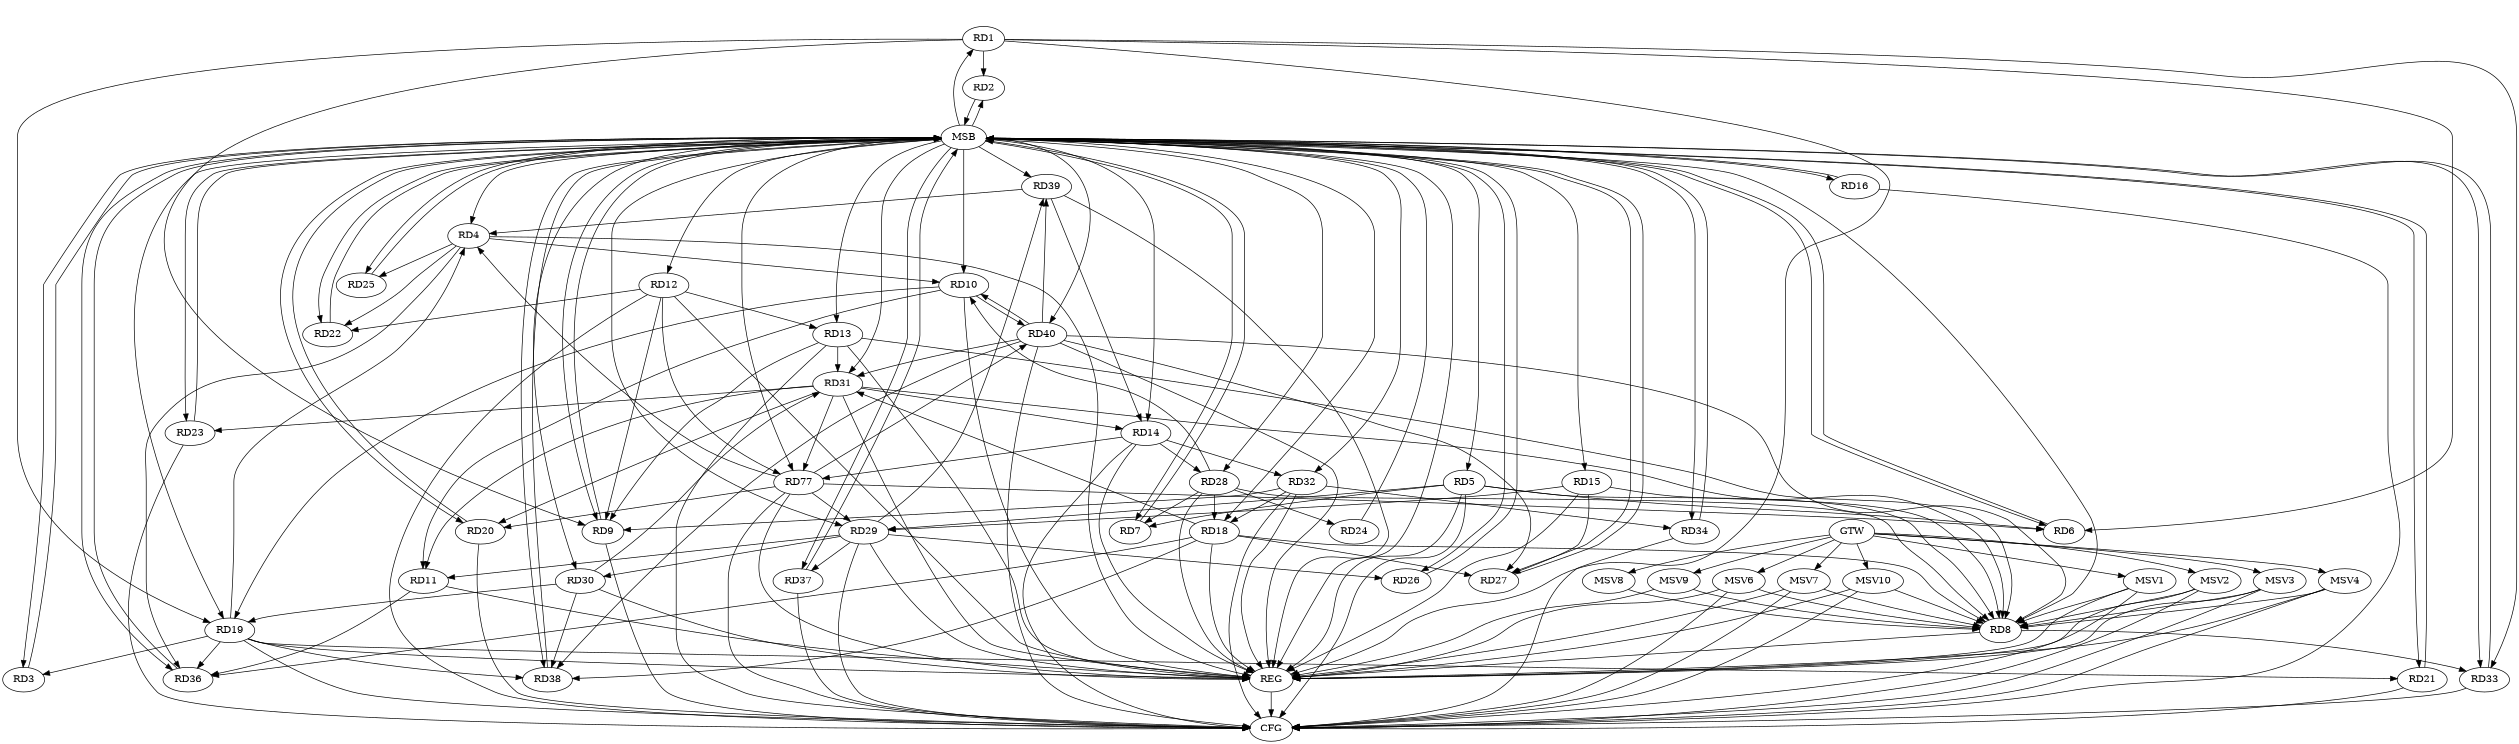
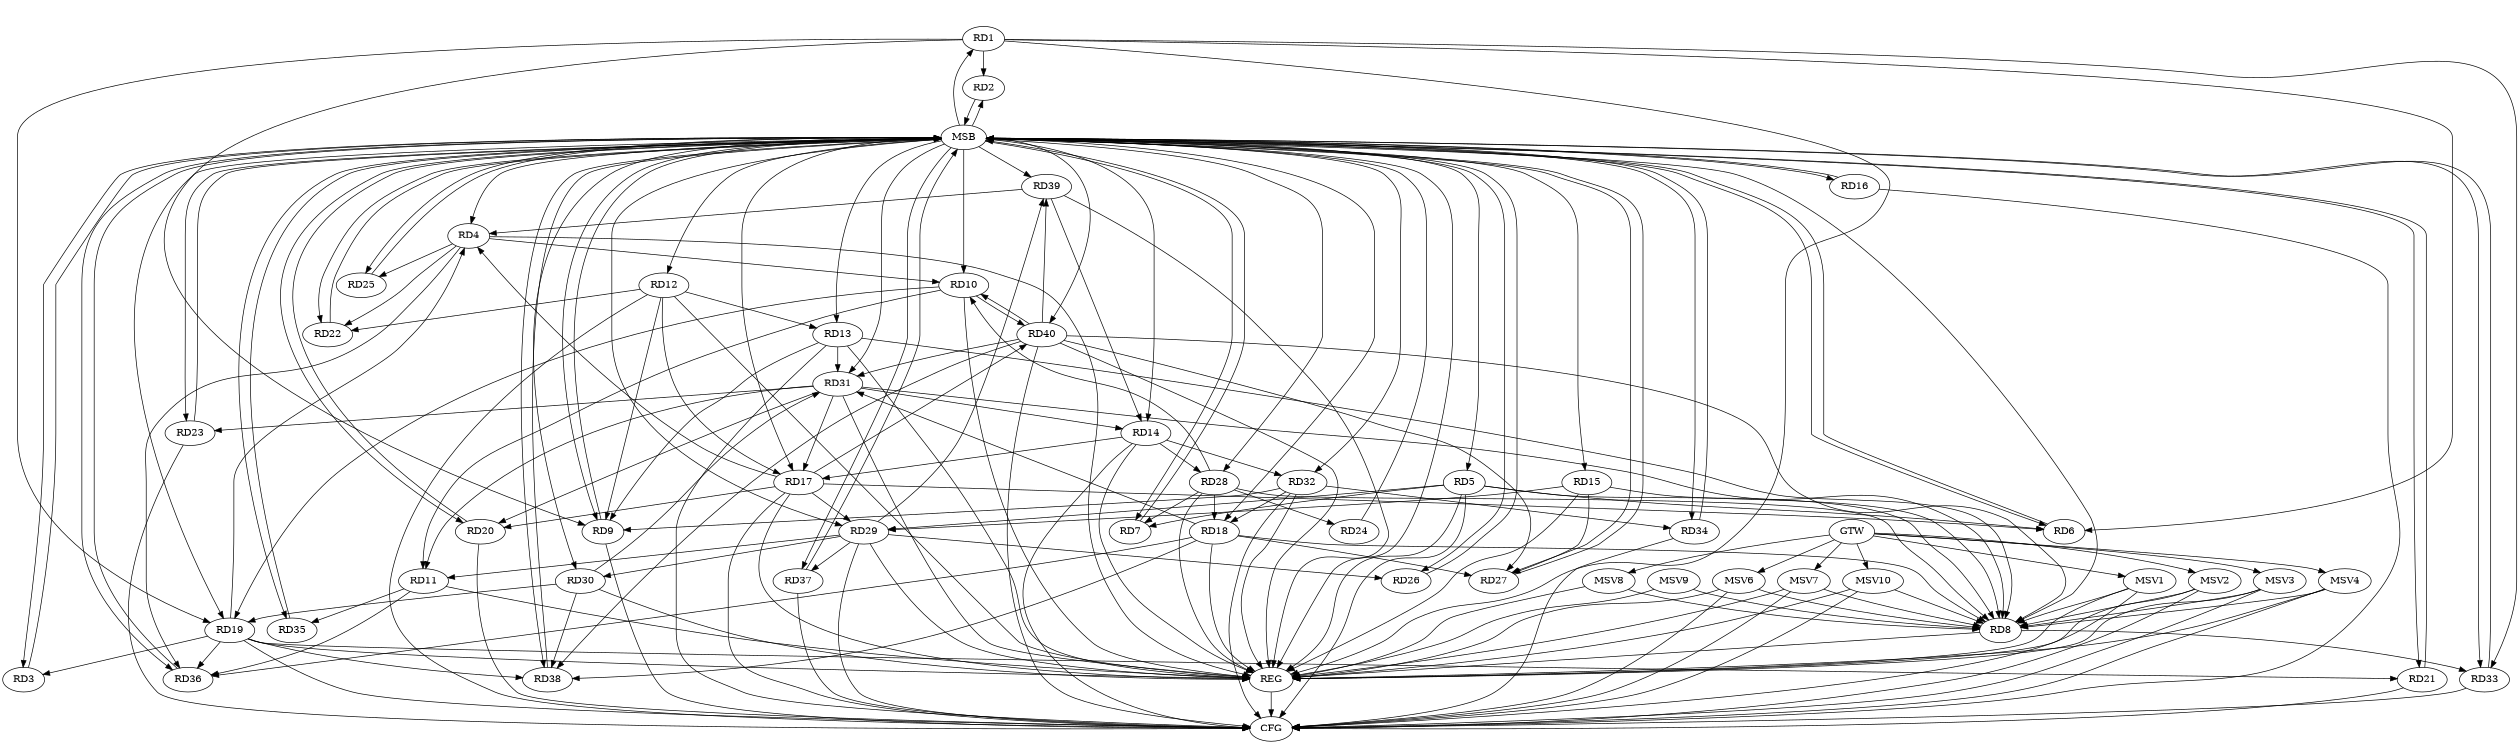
  strict digraph {
    n1 [label=RD1]
    n2 [label=RD2]
    n3 [label=RD6]
    n4 [label=RD9]
    n5 [label=RD19]
    n6 [label=RD33]
    n7 [label=REG]
    n8 [label=MSB]
    n9 [label=CFG]
    n10 [label=RD3]
    n11 [label=RD4]
    n12 [label=RD36]
    n13 [label=RD38]
    n14 [label=RD21]
    n15 [label=RD10]
    n16 [label=RD22]
    n17 [label=RD25]
    n18 [label=RD5]
    n19 [label=RD7]
    n20 [label=RD8]
    n21 [label=RD29]
    n22 [label=RD40]
+   n23 [label=RD35]
    n24 [label=RD12]
    n25 [label=RD13]
-   n26 [label=RD77]
+   n26 [label=RD17]
    n27 [label=RD31]
    n28 [label=RD14]
    n29 [label=RD28]
    n30 [label=RD32]
    n31 [label=RD15]
    n32 [label=RD27]
    n33 [label=RD16]
    n34 [label=RD20]
    n35 [label=RD18]
    n36 [label=RD23]
    n37 [label=RD26]
    n38 [label=RD30]
    n39 [label=RD37]
    n40 [label=RD39]
    n41 [label=RD34]
    n42 [label=RD11]
    n43 [label=RD24]
    n44 [label=GTW]
    n45 [label=MSV1]
    n46 [label=MSV2]
    n47 [label=MSV3]
    n48 [label=MSV4]
    n49 [label=MSV6]
    n50 [label=MSV7]
    n51 [label=MSV8]
    n52 [label=MSV9]
    n53 [label=MSV10]
    n1 -> n2
    n1 -> n3
    n1 -> n4
    n1 -> n5
    n1 -> n6
    n1 -> n7
    n2 -> n8
    n3 -> n8
    n4 -> n8
    n4 -> n9
    n5 -> n7
    n5 -> n9
    n5 -> n10
    n5 -> n11
    n5 -> n12
    n5 -> n13
    n5 -> n14
    n6 -> n8
    n6 -> n9
    n7 -> n9
    n8 -> n1
    n8 -> n2
    n8 -> n3
    n8 -> n4
    n8 -> n5
    n8 -> n6
    n8 -> n7
    n8 -> n10
    n8 -> n11
    n8 -> n12
    n8 -> n13
    n8 -> n14
    n8 -> n15
    n8 -> n16
    n8 -> n17
    n8 -> n18
    n8 -> n19
    n8 -> n20
    n8 -> n21
    n8 -> n22
+   n8 -> n23
    n8 -> n24
    n8 -> n25
    n8 -> n26
    n8 -> n27
    n8 -> n28
    n8 -> n29
    n8 -> n30
    n8 -> n31
    n8 -> n32
    n8 -> n33
    n8 -> n34
    n8 -> n35
    n8 -> n36
    n8 -> n37
    n8 -> n38
    n8 -> n39
    n8 -> n40
    n8 -> n41
    n10 -> n8
    n11 -> n7
    n11 -> n12
    n11 -> n15
    n11 -> n16
    n11 -> n17
    n12 -> n8
    n13 -> n8
    n14 -> n8
    n14 -> n9
    n15 -> n5
    n15 -> n7
    n15 -> n22
    n15 -> n42
    n16 -> n8
    n17 -> n8
    n18 -> n3
    n18 -> n7
    n18 -> n9
    n18 -> n19
    n18 -> n20
    n18 -> n21
    n19 -> n8
    n20 -> n6
    n20 -> n7
    n21 -> n7
    n21 -> n9
    n21 -> n37
    n21 -> n38
    n21 -> n39
    n21 -> n40
    n21 -> n42
    n22 -> n7
    n22 -> n9
    n22 -> n13
    n22 -> n15
    n22 -> n20
    n22 -> n27
    n22 -> n32
    n22 -> n40
+   n23 -> n8
    n24 -> n4
    n24 -> n7
    n24 -> n9
    n24 -> n16
    n24 -> n25
    n24 -> n26
    n25 -> n4
    n25 -> n7
    n25 -> n9
    n25 -> n20
    n25 -> n27
    n26 -> n3
    n26 -> n7
    n26 -> n9
    n26 -> n11
    n26 -> n21
    n26 -> n22
    n26 -> n34
    n27 -> n7
    n27 -> n20
    n27 -> n26
    n27 -> n28
    n27 -> n34
    n27 -> n36
    n27 -> n42
    n28 -> n7
    n28 -> n9
    n28 -> n26
    n28 -> n29
    n28 -> n30
    n29 -> n7
    n29 -> n15
    n29 -> n19
    n29 -> n20
    n29 -> n35
    n29 -> n43
    n30 -> n4
    n30 -> n7
    n30 -> n9
    n30 -> n35
    n30 -> n41
    n31 -> n7
    n31 -> n20
    n31 -> n21
    n31 -> n32
    n32 -> n8
    n33 -> n8
    n33 -> n9
    n34 -> n8
    n34 -> n9
    n35 -> n7
    n35 -> n12
    n35 -> n13
    n35 -> n20
    n35 -> n27
    n35 -> n32
    n36 -> n8
    n36 -> n9
    n37 -> n8
    n38 -> n5
    n38 -> n7
    n38 -> n13
    n38 -> n27
    n39 -> n8
    n39 -> n9
    n40 -> n7
    n40 -> n11
    n40 -> n28
    n41 -> n8
    n41 -> n9
    n42 -> n7
    n42 -> n12
+   n42 -> n23
    n43 -> n8
    n44 -> n45
    n44 -> n46
    n44 -> n47
    n44 -> n48
    n44 -> n49
    n44 -> n50
    n44 -> n51
-   n44 -> n52
    n44 -> n53
    n45 -> n7
    n45 -> n9
    n45 -> n20
    n46 -> n7
    n46 -> n9
    n46 -> n20
    n47 -> n7
    n47 -> n9
    n47 -> n20
    n48 -> n7
    n48 -> n9
    n48 -> n20
    n49 -> n7
    n49 -> n9
    n49 -> n20
    n50 -> n7
    n50 -> n9
    n50 -> n20
+   n51 -> n7
    n51 -> n20
    n52 -> n7
    n52 -> n20
    n53 -> n7
    n53 -> n9
    n53 -> n20
  }
